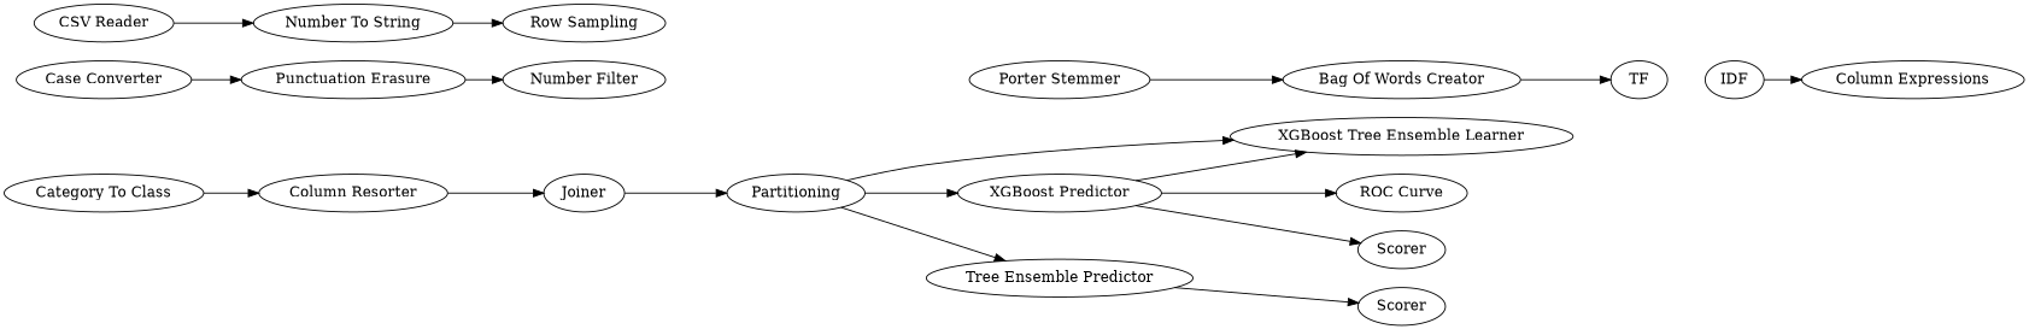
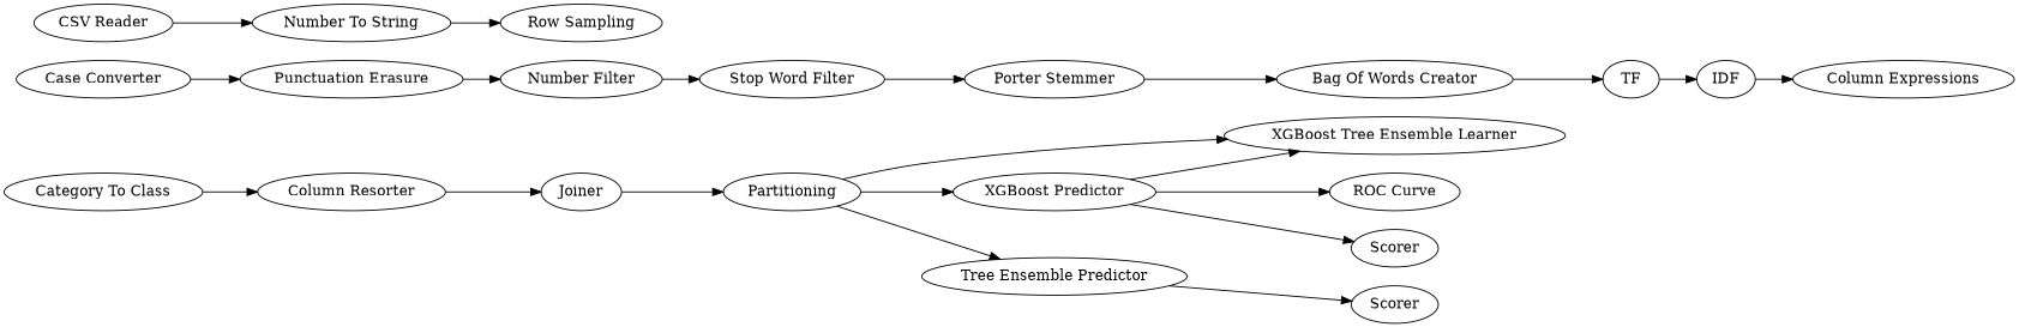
  digraph {
    rankdir=LR
    n1 [label=Partitioning]
    n2 [label="XGBoost Predictor"]
    n3 [label="XGBoost Tree Ensemble Learner"]
    n4 [label="Tree Ensemble Predictor"]
    n5 [label="ROC Curve"]
    n6 [label=Scorer]
    n7 [label=Scorer]
    n8 [label="Case Converter"]
    n9 [label="Punctuation Erasure"]
    n10 [label="Number Filter"]
+   n11 [label="Stop Word Filter"]
    n12 [label="Bag Of Words Creator"]
    n13 [label=TF]
    n14 [label=IDF]
    n15 [label="Column Expressions"]
    n16 [label=Joiner]
    n17 [label="Porter Stemmer"]
    n18 [label="Column Resorter"]
    n19 [label="CSV Reader"]
    n20 [label="Number To String"]
    n21 [label="Row Sampling"]
    n22 [label="Category To Class"]
    n1 -> n2
    n1 -> n3
    n1 -> n4
    n2 -> n3
    n2 -> n5
    n2 -> n6
    n4 -> n7
    n8 -> n9
    n9 -> n10
+   n10 -> n11
+   n11 -> n17
    n12 -> n13
+   n13 -> n14
    n14 -> n15
    n16 -> n1
    n17 -> n12
    n18 -> n16
    n19 -> n20
    n20 -> n21
    n22 -> n18
  }
